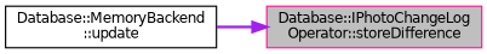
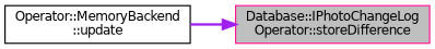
  digraph {
    rankdir=RL
    fontname="DejaVu Sans"
    node [fontname="DejaVu Sans" fontsize=10 shape=record style=filled]
    n1 [color=deeppink fillcolor=grey75 fontcolor=black height=0.2 label="Database::IPhotoChangeLog\lOperator::storeDifference" width=0.4]
-   n2 [color=black fillcolor=white height=0.2 label="Database::MemoryBackend\l::update" width=0.4]
+   n2 [color=black fillcolor=white height=0.2 label="Operator::MemoryBackend\l::update" width=0.4]
    n1 -> n2 [color=purple dir=back fontname="DejaVu Sans" fontsize=10 labelfontname=Helvetica labelfontsize=10 style=bold]
  }
